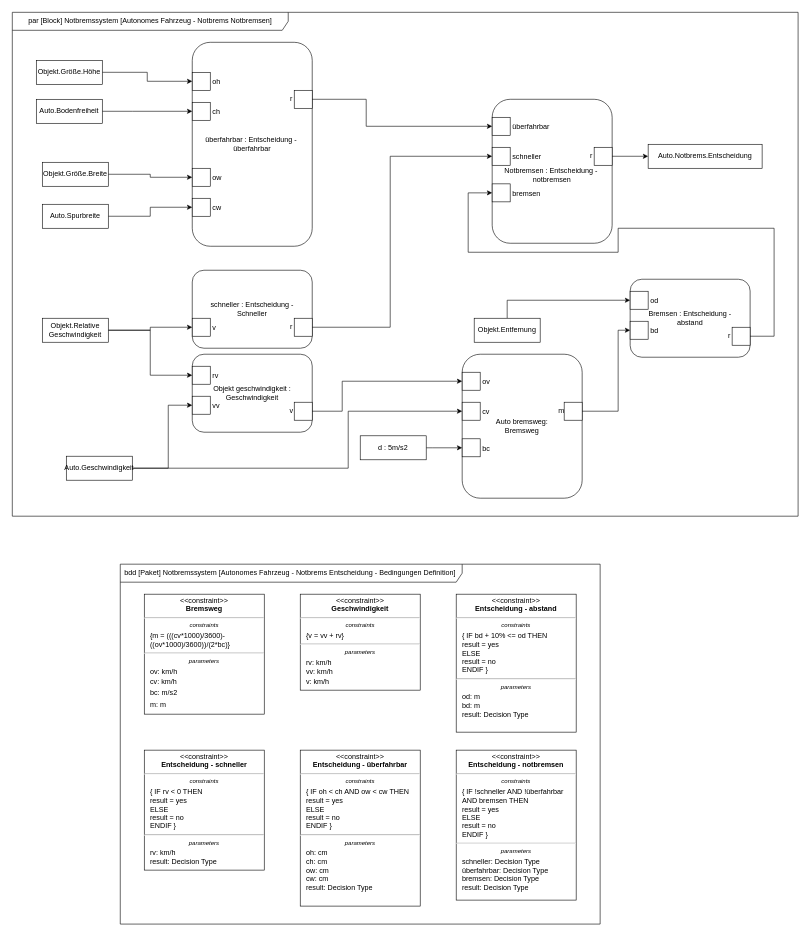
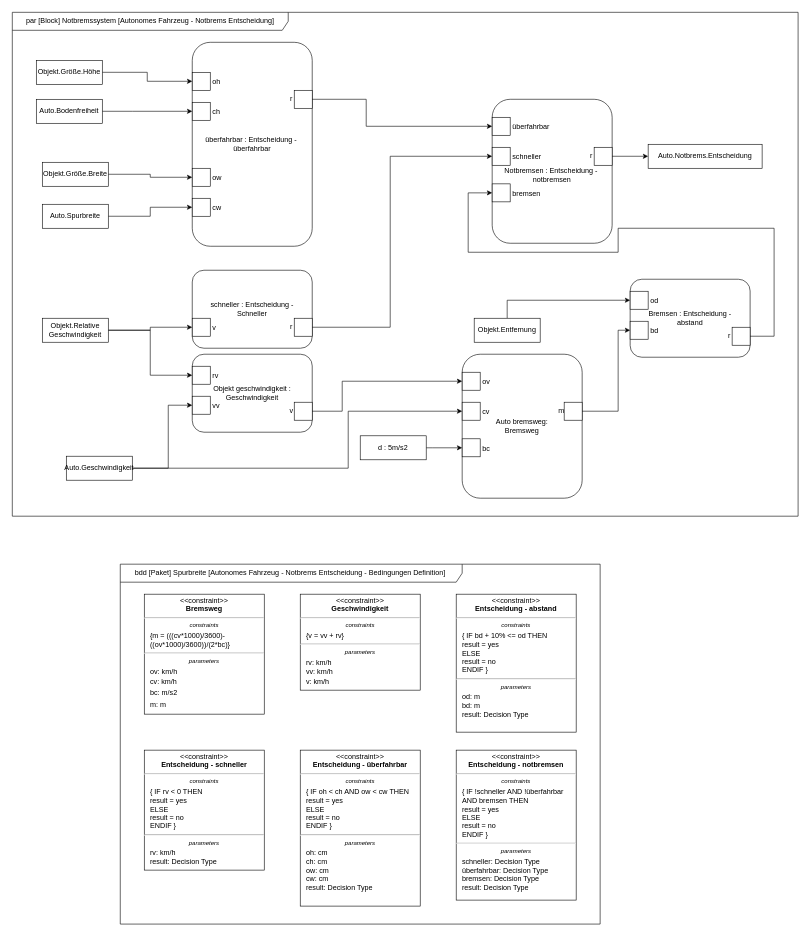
  <mxCell id="0" style=";html=1;" />
  <mxCell id="1" style=";html=1;" parent="0" />
  <mxCell id="2" style="edgeStyle=orthogonalEdgeStyle;rounded=0;orthogonalLoop=1;jettySize=auto;html=1;" parent="1" source="3" target="49" edge="1"><mxGeometry relative="1" as="geometry"><Array as="points"><mxPoint x="845" y="500" /></Array></mxGeometry></mxCell>
  <mxCell id="3" value="Objekt.Entfernung" style="rounded=0;whiteSpace=wrap;html=1;" parent="1" vertex="1"><mxGeometry x="790" y="530" width="110" height="40" as="geometry" /></mxCell>
  <mxCell id="4" style="edgeStyle=orthogonalEdgeStyle;rounded=0;orthogonalLoop=1;jettySize=auto;html=1;" parent="1" source="5" target="24" edge="1"><mxGeometry relative="1" as="geometry" /></mxCell>
  <mxCell id="5" value="Objekt.Größe.Höhe" style="rounded=0;whiteSpace=wrap;html=1;" parent="1" vertex="1"><mxGeometry x="60" y="100" width="110" height="40" as="geometry" /></mxCell>
  <mxCell id="6" style="edgeStyle=orthogonalEdgeStyle;rounded=0;orthogonalLoop=1;jettySize=auto;html=1;" parent="1" source="8" target="32" edge="1"><mxGeometry relative="1" as="geometry" /></mxCell>
  <mxCell id="7" style="edgeStyle=orthogonalEdgeStyle;rounded=0;orthogonalLoop=1;jettySize=auto;html=1;entryX=0;entryY=0.5;entryDx=0;entryDy=0;" parent="1" source="8" target="37" edge="1"><mxGeometry relative="1" as="geometry" /></mxCell>
  <mxCell id="8" value="Objekt.Relative&lt;br&gt;Geschwindigkeit" style="rounded=0;whiteSpace=wrap;html=1;" parent="1" vertex="1"><mxGeometry x="70" y="530" width="110" height="40" as="geometry" /></mxCell>
  <mxCell id="9" value="" style="group" parent="1" vertex="1" connectable="0"><mxGeometry x="770" y="590" width="200" height="240" as="geometry" /></mxCell>
  <mxCell id="10" value="Auto bremsweg:&lt;br&gt;Bremsweg" style="rounded=1;whiteSpace=wrap;html=1;" parent="9" vertex="1"><mxGeometry width="200" height="240" as="geometry" /></mxCell>
  <mxCell id="11" value="ov" style="fontStyle=0;labelPosition=right;verticalLabelPosition=middle;align=left;verticalAlign=middle;spacingLeft=2;" parent="9" vertex="1"><mxGeometry y="30" width="30" height="30" as="geometry" /></mxCell>
  <mxCell id="12" value="" style="fontStyle=0;labelPosition=right;verticalLabelPosition=middle;align=left;verticalAlign=middle;spacingLeft=2;flipH=0;flipV=1;direction=east;rotation=0;" parent="9" vertex="1"><mxGeometry x="170" y="80" width="30" height="30" as="geometry" /></mxCell>
  <mxCell id="13" value="m" style="text;html=1;align=center;verticalAlign=middle;resizable=0;points=[];autosize=1;strokeColor=none;fillColor=none;" parent="9" vertex="1"><mxGeometry x="150" y="80" width="30" height="30" as="geometry" /></mxCell>
  <mxCell id="14" value="cv" style="fontStyle=0;labelPosition=right;verticalLabelPosition=middle;align=left;verticalAlign=middle;spacingLeft=2;" parent="9" vertex="1"><mxGeometry y="80" width="30" height="30" as="geometry" /></mxCell>
  <mxCell id="15" value="bc" style="fontStyle=0;labelPosition=right;verticalLabelPosition=middle;align=left;verticalAlign=middle;spacingLeft=2;" parent="9" vertex="1"><mxGeometry y="141" width="30" height="30" as="geometry" /></mxCell>
  <mxCell id="16" style="edgeStyle=orthogonalEdgeStyle;rounded=0;orthogonalLoop=1;jettySize=auto;html=1;" parent="1" source="17" target="28" edge="1"><mxGeometry relative="1" as="geometry" /></mxCell>
  <mxCell id="17" value="Objekt.Größe.Breite" style="rounded=0;whiteSpace=wrap;html=1;" parent="1" vertex="1"><mxGeometry x="70" y="270" width="110" height="40" as="geometry" /></mxCell>
  <mxCell id="18" style="edgeStyle=orthogonalEdgeStyle;rounded=0;orthogonalLoop=1;jettySize=auto;html=1;" parent="1" source="19" target="29" edge="1"><mxGeometry relative="1" as="geometry"><Array as="points"><mxPoint x="220" y="185" /><mxPoint x="220" y="185" /></Array></mxGeometry></mxCell>
  <mxCell id="19" value="Auto.Bodenfreiheit" style="rounded=0;whiteSpace=wrap;html=1;" parent="1" vertex="1"><mxGeometry x="60" y="165" width="110" height="40" as="geometry" /></mxCell>
  <mxCell id="20" style="edgeStyle=orthogonalEdgeStyle;rounded=0;orthogonalLoop=1;jettySize=auto;html=1;" parent="1" source="21" target="27" edge="1"><mxGeometry relative="1" as="geometry" /></mxCell>
  <mxCell id="21" value="Auto.Spurbreite" style="rounded=0;whiteSpace=wrap;html=1;" parent="1" vertex="1"><mxGeometry x="70" y="340" width="110" height="40" as="geometry" /></mxCell>
  <mxCell id="22" value="" style="group" parent="1" vertex="1" connectable="0"><mxGeometry x="320" y="70" width="200" height="340" as="geometry" /></mxCell>
  <mxCell id="23" value="überfahrbar : Entscheidung -&amp;nbsp;&lt;br&gt;überfahrbar" style="rounded=1;whiteSpace=wrap;html=1;" parent="22" vertex="1"><mxGeometry width="200" height="340" as="geometry" /></mxCell>
  <mxCell id="24" value="oh" style="fontStyle=0;labelPosition=right;verticalLabelPosition=middle;align=left;verticalAlign=middle;spacingLeft=2;" parent="22" vertex="1"><mxGeometry y="50" width="30" height="30" as="geometry" /></mxCell>
  <mxCell id="25" value="" style="fontStyle=0;labelPosition=right;verticalLabelPosition=middle;align=left;verticalAlign=middle;spacingLeft=2;flipH=0;flipV=1;direction=east;rotation=0;" parent="22" vertex="1"><mxGeometry x="170" y="80" width="30" height="30" as="geometry" /></mxCell>
  <mxCell id="26" value="r" style="text;html=1;align=center;verticalAlign=middle;resizable=0;points=[];autosize=1;strokeColor=none;fillColor=none;" parent="22" vertex="1"><mxGeometry x="150" y="80" width="30" height="30" as="geometry" /></mxCell>
  <mxCell id="27" value="cw" style="fontStyle=0;labelPosition=right;verticalLabelPosition=middle;align=left;verticalAlign=middle;spacingLeft=2;" parent="22" vertex="1"><mxGeometry y="260" width="30" height="30" as="geometry" /></mxCell>
  <mxCell id="28" value="ow" style="fontStyle=0;labelPosition=right;verticalLabelPosition=middle;align=left;verticalAlign=middle;spacingLeft=2;" parent="22" vertex="1"><mxGeometry y="210" width="30" height="30" as="geometry" /></mxCell>
  <mxCell id="29" value="ch" style="fontStyle=0;labelPosition=right;verticalLabelPosition=middle;align=left;verticalAlign=middle;spacingLeft=2;" parent="22" vertex="1"><mxGeometry y="100" width="30" height="30" as="geometry" /></mxCell>
  <mxCell id="30" value="" style="group" parent="1" vertex="1" connectable="0"><mxGeometry x="320" y="450" width="200" height="130" as="geometry" /></mxCell>
  <mxCell id="31" value="schneller : Entscheidung -&lt;br&gt;Schneller" style="rounded=1;whiteSpace=wrap;html=1;" parent="30" vertex="1"><mxGeometry width="200" height="130" as="geometry" /></mxCell>
  <mxCell id="32" value="v" style="fontStyle=0;labelPosition=right;verticalLabelPosition=middle;align=left;verticalAlign=middle;spacingLeft=2;" parent="30" vertex="1"><mxGeometry y="80" width="30" height="30" as="geometry" /></mxCell>
  <mxCell id="33" value="" style="fontStyle=0;labelPosition=right;verticalLabelPosition=middle;align=left;verticalAlign=middle;spacingLeft=2;flipH=0;flipV=1;direction=east;rotation=0;" parent="30" vertex="1"><mxGeometry x="170" y="80" width="30" height="30" as="geometry" /></mxCell>
  <mxCell id="34" value="r" style="text;html=1;align=center;verticalAlign=middle;resizable=0;points=[];autosize=1;strokeColor=none;fillColor=none;" parent="30" vertex="1"><mxGeometry x="150" y="80" width="30" height="30" as="geometry" /></mxCell>
  <mxCell id="35" value="" style="group" parent="1" vertex="1" connectable="0"><mxGeometry x="320" y="590" width="200" height="130" as="geometry" /></mxCell>
  <mxCell id="36" value="Objekt geschwindigkeit :&lt;br&gt;Geschwindigkeit" style="rounded=1;whiteSpace=wrap;html=1;" parent="35" vertex="1"><mxGeometry width="200" height="130" as="geometry" /></mxCell>
  <mxCell id="37" value="rv" style="fontStyle=0;labelPosition=right;verticalLabelPosition=middle;align=left;verticalAlign=middle;spacingLeft=2;" parent="35" vertex="1"><mxGeometry y="20" width="30" height="30" as="geometry" /></mxCell>
  <mxCell id="38" value="" style="fontStyle=0;labelPosition=right;verticalLabelPosition=middle;align=left;verticalAlign=middle;spacingLeft=2;flipH=0;flipV=1;direction=east;rotation=0;" parent="35" vertex="1"><mxGeometry x="170" y="80" width="30" height="30" as="geometry" /></mxCell>
  <mxCell id="39" value="v" style="text;html=1;align=center;verticalAlign=middle;resizable=0;points=[];autosize=1;strokeColor=none;fillColor=none;" parent="35" vertex="1"><mxGeometry x="150" y="80" width="30" height="30" as="geometry" /></mxCell>
  <mxCell id="40" value="vv" style="fontStyle=0;labelPosition=right;verticalLabelPosition=middle;align=left;verticalAlign=middle;spacingLeft=2;" parent="35" vertex="1"><mxGeometry y="70" width="30" height="30" as="geometry" /></mxCell>
  <mxCell id="41" style="edgeStyle=orthogonalEdgeStyle;rounded=0;orthogonalLoop=1;jettySize=auto;html=1;" parent="1" source="43" target="40" edge="1"><mxGeometry relative="1" as="geometry"><Array as="points"><mxPoint x="280" y="780" /><mxPoint x="280" y="675" /></Array></mxGeometry></mxCell>
  <mxCell id="42" style="edgeStyle=orthogonalEdgeStyle;rounded=0;orthogonalLoop=1;jettySize=auto;html=1;entryX=0;entryY=0.5;entryDx=0;entryDy=0;" parent="1" source="43" target="14" edge="1"><mxGeometry relative="1" as="geometry"><Array as="points"><mxPoint x="580" y="780" /><mxPoint x="580" y="685" /></Array></mxGeometry></mxCell>
  <mxCell id="43" value="Auto.Geschwindigkeit" style="rounded=0;whiteSpace=wrap;html=1;" parent="1" vertex="1"><mxGeometry x="110" y="760" width="110" height="40" as="geometry" /></mxCell>
  <mxCell id="44" style="edgeStyle=orthogonalEdgeStyle;rounded=0;orthogonalLoop=1;jettySize=auto;html=1;" parent="1" source="38" target="11" edge="1"><mxGeometry relative="1" as="geometry"><Array as="points"><mxPoint x="570" y="685" /><mxPoint x="570" y="635" /></Array></mxGeometry></mxCell>
  <mxCell id="45" style="edgeStyle=orthogonalEdgeStyle;rounded=0;orthogonalLoop=1;jettySize=auto;html=1;" parent="1" source="46" target="15" edge="1"><mxGeometry relative="1" as="geometry"><Array as="points"><mxPoint x="720" y="746" /><mxPoint x="720" y="746" /></Array></mxGeometry></mxCell>
  <mxCell id="46" value="d : 5m/s2" style="rounded=0;whiteSpace=wrap;html=1;" parent="1" vertex="1"><mxGeometry x="600" y="726" width="110" height="40" as="geometry" /></mxCell>
  <mxCell id="47" value="" style="group" parent="1" vertex="1" connectable="0"><mxGeometry x="1050" y="465" width="200" height="130" as="geometry" /></mxCell>
  <mxCell id="48" value="Bremsen : Entscheidung -&lt;br&gt;abstand" style="rounded=1;whiteSpace=wrap;html=1;" parent="47" vertex="1"><mxGeometry width="200" height="130" as="geometry" /></mxCell>
  <mxCell id="49" value="od" style="fontStyle=0;labelPosition=right;verticalLabelPosition=middle;align=left;verticalAlign=middle;spacingLeft=2;" parent="47" vertex="1"><mxGeometry y="20" width="30" height="30" as="geometry" /></mxCell>
  <mxCell id="50" value="" style="fontStyle=0;labelPosition=right;verticalLabelPosition=middle;align=left;verticalAlign=middle;spacingLeft=2;flipH=0;flipV=1;direction=east;rotation=0;" parent="47" vertex="1"><mxGeometry x="170" y="80" width="30" height="30" as="geometry" /></mxCell>
  <mxCell id="51" value="r" style="text;html=1;align=center;verticalAlign=middle;resizable=0;points=[];autosize=1;strokeColor=none;fillColor=none;" parent="47" vertex="1"><mxGeometry x="150" y="80" width="30" height="30" as="geometry" /></mxCell>
  <mxCell id="52" value="bd" style="fontStyle=0;labelPosition=right;verticalLabelPosition=middle;align=left;verticalAlign=middle;spacingLeft=2;" parent="47" vertex="1"><mxGeometry y="70" width="30" height="30" as="geometry" /></mxCell>
  <mxCell id="53" style="edgeStyle=orthogonalEdgeStyle;rounded=0;orthogonalLoop=1;jettySize=auto;html=1;" parent="1" source="12" target="52" edge="1"><mxGeometry relative="1" as="geometry"><Array as="points"><mxPoint x="1030" y="685" /><mxPoint x="1030" y="550" /></Array></mxGeometry></mxCell>
  <mxCell id="54" value="" style="group" parent="1" vertex="1" connectable="0"><mxGeometry x="820" y="165" width="200" height="240" as="geometry" /></mxCell>
  <mxCell id="55" value="&lt;br&gt;Notbremsen : Entscheidung -&amp;nbsp;&lt;br&gt;notbremsen" style="rounded=1;whiteSpace=wrap;html=1;" parent="54" vertex="1"><mxGeometry width="200" height="240" as="geometry" /></mxCell>
  <mxCell id="56" value="überfahrbar" style="fontStyle=0;labelPosition=right;verticalLabelPosition=middle;align=left;verticalAlign=middle;spacingLeft=2;" parent="54" vertex="1"><mxGeometry y="30" width="30" height="30" as="geometry" /></mxCell>
  <mxCell id="57" value="" style="fontStyle=0;labelPosition=right;verticalLabelPosition=middle;align=left;verticalAlign=middle;spacingLeft=2;flipH=0;flipV=1;direction=east;rotation=0;" parent="54" vertex="1"><mxGeometry x="170" y="80" width="30" height="30" as="geometry" /></mxCell>
  <mxCell id="58" value="r" style="text;html=1;align=center;verticalAlign=middle;resizable=0;points=[];autosize=1;strokeColor=none;fillColor=none;" parent="54" vertex="1"><mxGeometry x="150" y="80" width="30" height="30" as="geometry" /></mxCell>
  <mxCell id="59" value="schneller" style="fontStyle=0;labelPosition=right;verticalLabelPosition=middle;align=left;verticalAlign=middle;spacingLeft=2;" parent="54" vertex="1"><mxGeometry y="80" width="30" height="30" as="geometry" /></mxCell>
  <mxCell id="60" value="bremsen" style="fontStyle=0;labelPosition=right;verticalLabelPosition=middle;align=left;verticalAlign=middle;spacingLeft=2;" parent="54" vertex="1"><mxGeometry y="141" width="30" height="30" as="geometry" /></mxCell>
  <mxCell id="61" style="edgeStyle=orthogonalEdgeStyle;rounded=0;orthogonalLoop=1;jettySize=auto;html=1;" parent="1" source="50" target="60" edge="1"><mxGeometry relative="1" as="geometry"><Array as="points"><mxPoint x="1290" y="560" /><mxPoint x="1290" y="380" /><mxPoint x="1030" y="380" /><mxPoint x="1030" y="420" /><mxPoint x="780" y="420" /><mxPoint x="780" y="321" /></Array></mxGeometry></mxCell>
  <mxCell id="62" style="edgeStyle=orthogonalEdgeStyle;rounded=0;orthogonalLoop=1;jettySize=auto;html=1;" parent="1" source="33" target="59" edge="1"><mxGeometry relative="1" as="geometry"><Array as="points"><mxPoint x="650" y="545" /><mxPoint x="650" y="260" /></Array></mxGeometry></mxCell>
  <mxCell id="63" style="edgeStyle=orthogonalEdgeStyle;rounded=0;orthogonalLoop=1;jettySize=auto;html=1;" parent="1" source="25" target="56" edge="1"><mxGeometry relative="1" as="geometry"><Array as="points"><mxPoint x="610" y="165" /><mxPoint x="610" y="210" /></Array></mxGeometry></mxCell>
  <mxCell id="64" value="Auto.Notbrems.Entscheidung" style="rounded=0;whiteSpace=wrap;html=1;" parent="1" vertex="1"><mxGeometry x="1080" y="240" width="190" height="40" as="geometry" /></mxCell>
  <mxCell id="65" style="edgeStyle=orthogonalEdgeStyle;rounded=0;orthogonalLoop=1;jettySize=auto;html=1;" parent="1" source="57" target="64" edge="1"><mxGeometry relative="1" as="geometry" /></mxCell>
  <mxCell id="66" value="&lt;p style=&quot;margin:0px;margin-top:4px;text-align:center;&quot;&gt;&amp;lt;&amp;lt;constraint&amp;gt;&amp;gt;&lt;br&gt;&lt;b&gt;Entscheidung - schneller&lt;/b&gt;&lt;/p&gt;&lt;hr&gt;&lt;p style=&quot;font-size:10px;margin:0px;margin-top:4px;text-align:center;&quot;&gt;&lt;i&gt;constraints&lt;/i&gt;&lt;/p&gt;&lt;p style=&quot;margin:0px;margin-top:4px;margin-left:10px;text-align:left;&quot;&gt;{ IF rv &amp;lt; 0 THEN&lt;br&gt;&lt;span style=&quot;background-color: initial;&quot;&gt;result = yes&lt;br&gt;&lt;/span&gt;&lt;span style=&quot;background-color: initial;&quot;&gt;ELSE&amp;nbsp;&lt;br&gt;&lt;/span&gt;&lt;span style=&quot;background-color: initial;&quot;&gt;result = no&lt;br&gt;&lt;/span&gt;&lt;span style=&quot;background-color: initial;&quot;&gt;ENDIF }&lt;/span&gt;&lt;/p&gt;&lt;hr&gt;&lt;p style=&quot;font-size:10px;margin:0px;margin-top:4px;text-align:center;&quot;&gt;&lt;i&gt;parameters&lt;/i&gt;&lt;/p&gt;&lt;p style=&quot;margin:0px;margin-top:4px;margin-left:10px;text-align:left;&quot;&gt;rv: km/h&lt;br&gt;result: Decision Type&lt;/p&gt;" style="shape=rect;html=1;overflow=fill;whiteSpace=wrap;" parent="1" vertex="1"><mxGeometry x="240" y="1250" width="200" height="200" as="geometry" /></mxCell>
  <mxCell id="67" value="&lt;p style=&quot;margin:0px;margin-top:4px;text-align:center;&quot;&gt;&amp;lt;&amp;lt;constraint&amp;gt;&amp;gt;&lt;br&gt;&lt;b&gt;Bremsweg&lt;/b&gt;&lt;/p&gt;&lt;hr&gt;&lt;p style=&quot;font-size:10px;margin:0px;margin-top:4px;text-align:center;&quot;&gt;&lt;i&gt;constraints&lt;/i&gt;&lt;/p&gt;&lt;p style=&quot;margin:0px;margin-top:4px;margin-left:10px;text-align:left;&quot;&gt;{m = (((cv*1000)/3600)-((ov*1000)/3600))/(2*bc)}&lt;br&gt;&lt;/p&gt;&lt;hr&gt;&lt;p style=&quot;font-size:10px;margin:0px;margin-top:4px;text-align:center;&quot;&gt;&lt;i&gt;parameters&lt;/i&gt;&lt;/p&gt;&lt;p style=&quot;margin:0px;margin-top:4px;margin-left:10px;text-align:left;&quot;&gt;ov: km/h&lt;/p&gt;&lt;p style=&quot;margin:0px;margin-top:4px;margin-left:10px;text-align:left;&quot;&gt;cv: km/h&lt;/p&gt;&lt;p style=&quot;margin:0px;margin-top:4px;margin-left:10px;text-align:left;&quot;&gt;bc: m/s2&lt;/p&gt;&lt;p style=&quot;margin:0px;margin-top:4px;margin-left:10px;text-align:left;&quot;&gt;m: m&lt;/p&gt;" style="shape=rect;html=1;overflow=fill;whiteSpace=wrap;" parent="1" vertex="1"><mxGeometry x="240" y="990" width="200" height="200" as="geometry" /></mxCell>
  <mxCell id="68" value="&lt;p style=&quot;margin:0px;margin-top:4px;text-align:center;&quot;&gt;&amp;lt;&amp;lt;constraint&amp;gt;&amp;gt;&lt;br&gt;&lt;b style=&quot;border-color: var(--border-color);&quot;&gt;Entscheidung - überfahrbar&lt;/b&gt;&lt;/p&gt;&lt;hr&gt;&lt;p style=&quot;font-size:10px;margin:0px;margin-top:4px;text-align:center;&quot;&gt;&lt;i&gt;constraints&lt;/i&gt;&lt;/p&gt;&lt;p style=&quot;margin:0px;margin-top:4px;margin-left:10px;text-align:left;&quot;&gt;{ IF oh &amp;lt; ch AND ow &amp;lt; cw THEN&lt;br&gt;&lt;span style=&quot;background-color: initial;&quot;&gt;result = yes&lt;br&gt;&lt;/span&gt;&lt;span style=&quot;background-color: initial;&quot;&gt;ELSE&lt;br&gt;&lt;/span&gt;&lt;span style=&quot;background-color: initial;&quot;&gt;result = no&lt;br&gt;&lt;/span&gt;&lt;span style=&quot;background-color: initial;&quot;&gt;ENDIF }&lt;/span&gt;&lt;/p&gt;&lt;hr&gt;&lt;p style=&quot;font-size:10px;margin:0px;margin-top:4px;text-align:center;&quot;&gt;&lt;i&gt;parameters&lt;/i&gt;&lt;/p&gt;&lt;p style=&quot;margin:0px;margin-top:4px;margin-left:10px;text-align:left;&quot;&gt;oh: cm&lt;br&gt;ch: cm&lt;br&gt;ow: cm&lt;br&gt;cw: cm&lt;br&gt;&lt;span style=&quot;background-color: initial;&quot;&gt;result: Decision Type&lt;/span&gt;&lt;/p&gt;" style="shape=rect;html=1;overflow=fill;whiteSpace=wrap;" parent="1" vertex="1"><mxGeometry x="500" y="1250" width="200" height="260" as="geometry" /></mxCell>
  <mxCell id="69" value="&lt;p style=&quot;margin:0px;margin-top:4px;text-align:center;&quot;&gt;&amp;lt;&amp;lt;constraint&amp;gt;&amp;gt;&lt;br&gt;&lt;b&gt;Geschwindigkeit&lt;/b&gt;&lt;/p&gt;&lt;hr&gt;&lt;p style=&quot;font-size:10px;margin:0px;margin-top:4px;text-align:center;&quot;&gt;&lt;i&gt;constraints&lt;/i&gt;&lt;/p&gt;&lt;p style=&quot;margin:0px;margin-top:4px;margin-left:10px;text-align:left;&quot;&gt;{v = vv + rv}&lt;br&gt;&lt;/p&gt;&lt;hr&gt;&lt;p style=&quot;font-size:10px;margin:0px;margin-top:4px;text-align:center;&quot;&gt;&lt;i&gt;parameters&lt;/i&gt;&lt;/p&gt;&lt;p style=&quot;margin:0px;margin-top:4px;margin-left:10px;text-align:left;&quot;&gt;rv: km/h&lt;br&gt;vv: km/h&lt;/p&gt;&lt;p style=&quot;margin:0px;margin-top:4px;margin-left:10px;text-align:left;&quot;&gt;v: km/h&lt;/p&gt;" style="shape=rect;html=1;overflow=fill;whiteSpace=wrap;" parent="1" vertex="1"><mxGeometry x="500" y="990" width="200" height="160" as="geometry" /></mxCell>
  <mxCell id="70" value="&lt;p style=&quot;margin:0px;margin-top:4px;text-align:center;&quot;&gt;&amp;lt;&amp;lt;constraint&amp;gt;&amp;gt;&lt;br&gt;&lt;b style=&quot;border-color: var(--border-color);&quot;&gt;Entscheidung - notbremsen&lt;/b&gt;&lt;/p&gt;&lt;hr&gt;&lt;p style=&quot;font-size:10px;margin:0px;margin-top:4px;text-align:center;&quot;&gt;&lt;i&gt;constraints&lt;/i&gt;&lt;/p&gt;&lt;p style=&quot;margin:0px;margin-top:4px;margin-left:10px;text-align:left;&quot;&gt;{ IF !schneller AND !überfahrbar AND bremsen THEN&lt;br&gt;&lt;span style=&quot;background-color: initial;&quot;&gt;result = yes&lt;br&gt;&lt;/span&gt;&lt;span style=&quot;background-color: initial;&quot;&gt;ELSE&lt;br&gt;&lt;/span&gt;&lt;span style=&quot;background-color: initial;&quot;&gt;result = no&lt;br&gt;&lt;/span&gt;&lt;span style=&quot;background-color: initial;&quot;&gt;ENDIF }&lt;/span&gt;&lt;/p&gt;&lt;hr&gt;&lt;p style=&quot;font-size:10px;margin:0px;margin-top:4px;text-align:center;&quot;&gt;&lt;i&gt;parameters&lt;/i&gt;&lt;/p&gt;&lt;p style=&quot;margin:0px;margin-top:4px;margin-left:10px;text-align:left;&quot;&gt;schneller: Decision Type&lt;br&gt;überfahrbar: Decision Type&lt;br&gt;bremsen: Decision Type&lt;br&gt;&lt;span style=&quot;background-color: initial;&quot;&gt;result: Decision Type&lt;/span&gt;&lt;/p&gt;" style="shape=rect;html=1;overflow=fill;whiteSpace=wrap;" parent="1" vertex="1"><mxGeometry x="760" y="1250" width="200" height="250" as="geometry" /></mxCell>
  <mxCell id="71" value="&lt;p style=&quot;margin:0px;margin-top:4px;text-align:center;&quot;&gt;&amp;lt;&amp;lt;constraint&amp;gt;&amp;gt;&lt;br&gt;&lt;b style=&quot;border-color: var(--border-color);&quot;&gt;Entscheidung - abstand&lt;/b&gt;&lt;/p&gt;&lt;hr&gt;&lt;p style=&quot;font-size:10px;margin:0px;margin-top:4px;text-align:center;&quot;&gt;&lt;i&gt;constraints&lt;/i&gt;&lt;/p&gt;&lt;p style=&quot;margin:0px;margin-top:4px;margin-left:10px;text-align:left;&quot;&gt;{ IF bd + 10% &amp;lt;= od THEN&lt;br&gt;&lt;span style=&quot;background-color: initial;&quot;&gt;result = yes&lt;br&gt;&lt;/span&gt;&lt;span style=&quot;background-color: initial;&quot;&gt;ELSE&lt;br&gt;&lt;/span&gt;&lt;span style=&quot;background-color: initial;&quot;&gt;result = no&lt;br&gt;&lt;/span&gt;&lt;span style=&quot;background-color: initial;&quot;&gt;ENDIF }&lt;/span&gt;&lt;/p&gt;&lt;hr&gt;&lt;p style=&quot;font-size:10px;margin:0px;margin-top:4px;text-align:center;&quot;&gt;&lt;i&gt;parameters&lt;/i&gt;&lt;/p&gt;&lt;p style=&quot;margin:0px;margin-top:4px;margin-left:10px;text-align:left;&quot;&gt;od: m&lt;br&gt;bd: m&lt;br&gt;result: Decision Type&lt;/p&gt;" style="shape=rect;html=1;overflow=fill;whiteSpace=wrap;" parent="1" vertex="1"><mxGeometry x="760" y="990" width="200" height="230" as="geometry" /></mxCell>
- <mxCell id="72" value="par [Block] Notbremssystem [Autonomes Fahrzeug -&amp;nbsp;Notbrems Notbremsen]" style="shape=umlFrame;whiteSpace=wrap;html=1;pointerEvents=0;width=460;height=30;" parent="1" vertex="1"><mxGeometry x="20" y="20" width="1310" height="840" as="geometry" /></mxCell>
- <mxCell id="73" value="bdd [Paket] Notbremssystem [Autonomes Fahrzeug -&amp;nbsp;Notbrems Entscheidung&amp;nbsp;-&amp;nbsp;Bedingungen Definition]&amp;nbsp;" style="shape=umlFrame;whiteSpace=wrap;html=1;pointerEvents=0;width=570;height=30;" parent="1" vertex="1"><mxGeometry x="200" y="940" width="800" height="600" as="geometry" /></mxCell>
+ <mxCell id="72" value="par [Block] Notbremssystem [Autonomes Fahrzeug -&amp;nbsp;Notbrems Entscheidung]" style="shape=umlFrame;whiteSpace=wrap;html=1;pointerEvents=0;width=460;height=30;" parent="1" vertex="1"><mxGeometry x="20" y="20" width="1310" height="840" as="geometry" /></mxCell>
+ <mxCell id="73" value="bdd [Paket] Spurbreite [Autonomes Fahrzeug -&amp;nbsp;Notbrems Entscheidung&amp;nbsp;-&amp;nbsp;Bedingungen Definition]&amp;nbsp;" style="shape=umlFrame;whiteSpace=wrap;html=1;pointerEvents=0;width=570;height=30;" parent="1" vertex="1"><mxGeometry x="200" y="940" width="800" height="600" as="geometry" /></mxCell>
